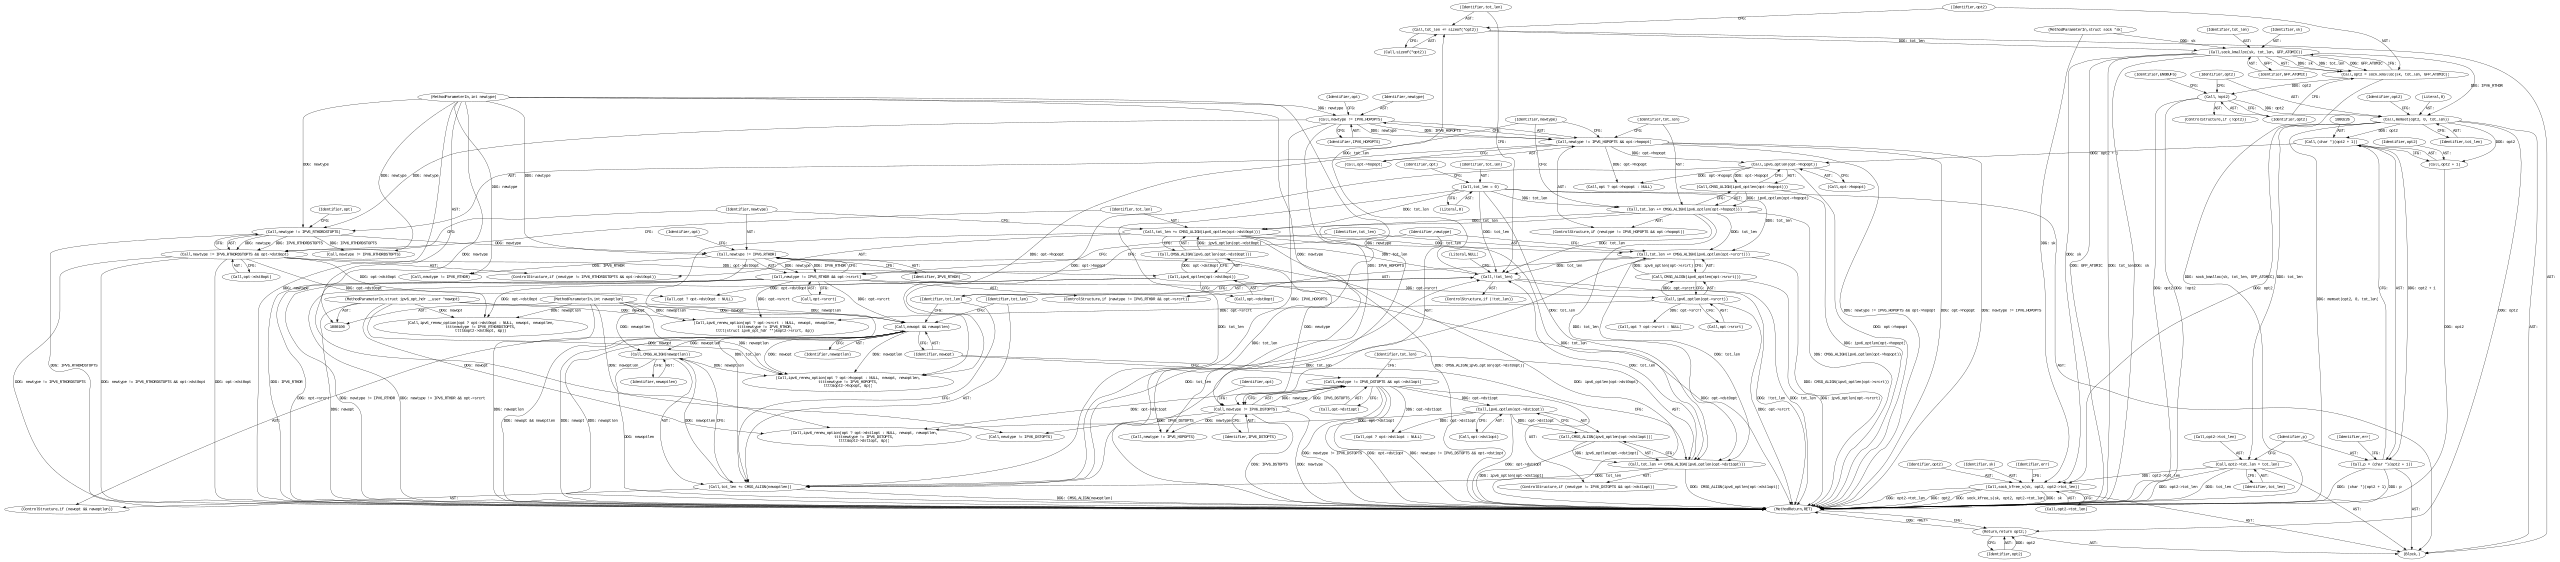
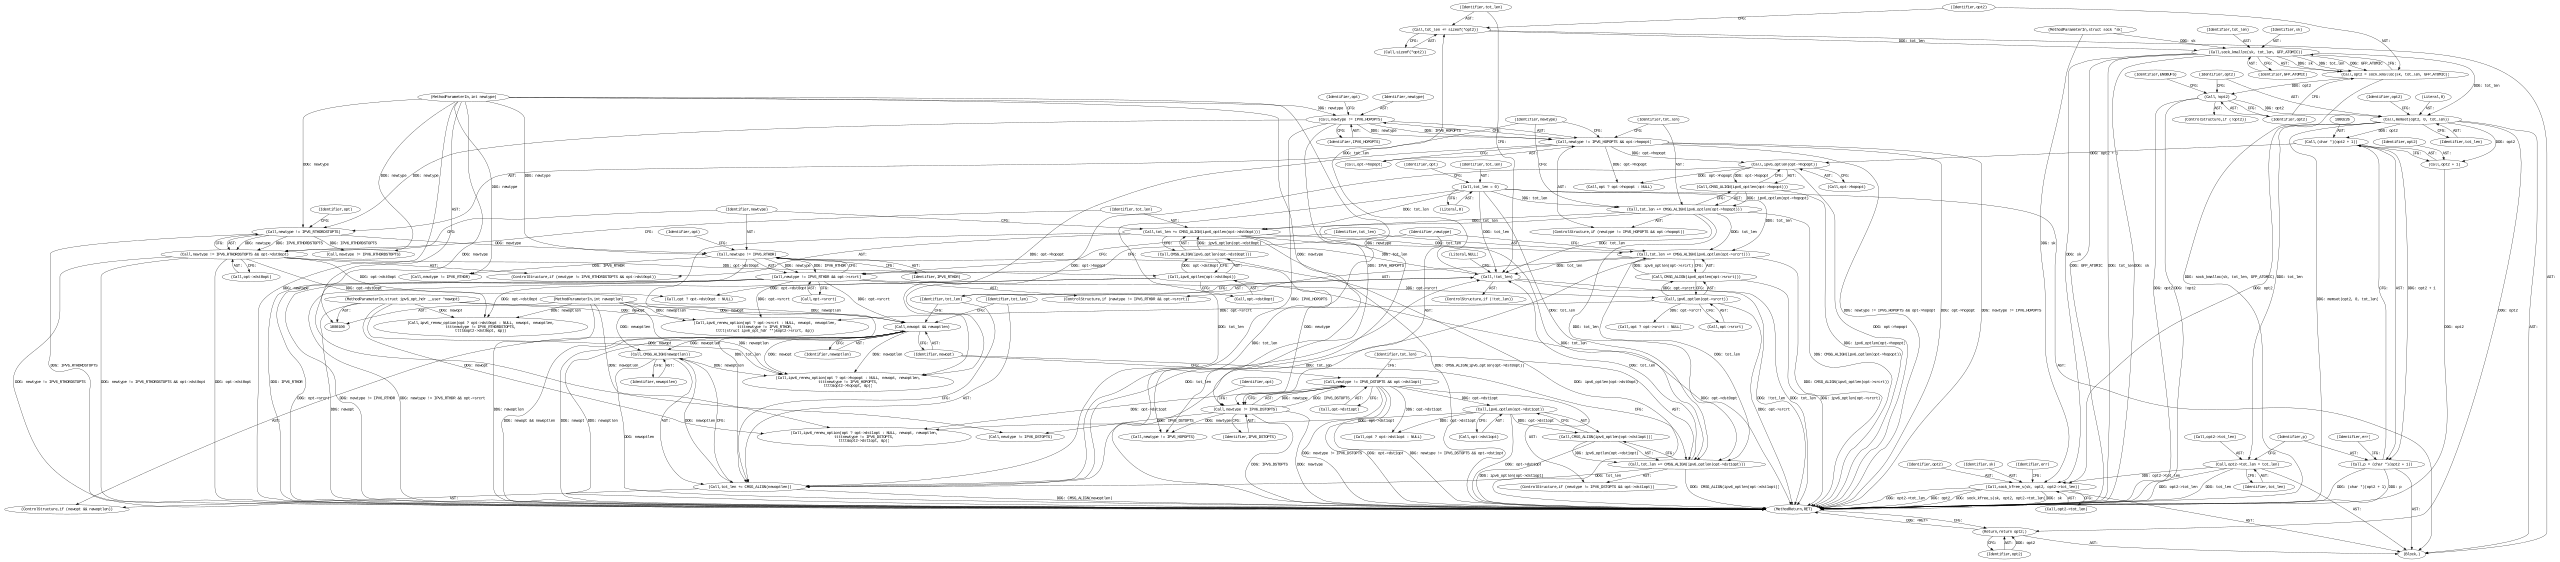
  digraph {
    fontname="Liberation Mono"
    node [fontname="Liberation Mono"]
    edge [fontname="Liberation Mono"]
    n1 [label="(Call,tot_len += sizeof(*opt2))"]
    n2 [label="(Call,sock_kmalloc(sk, tot_len, GFP_ATOMIC))"]
    n3 [label="(Call,sizeof(*opt2))"]
    n4 [label="(Block,)"]
    n5 [label="(MethodReturn,RET)"]
    n6 [label="(Call,opt2 = sock_kmalloc(sk, tot_len, GFP_ATOMIC))"]
    n7 [label="(Call,memset(opt2, 0, tot_len))"]
    n8 [label="(Call,sock_kfree_s(sk, opt2, opt2->tot_len))"]
    n9 [label="(Identifier,GFP_ATOMIC)"]
    n10 [label="(Call,!tot_len)"]
    n11 [label="(Identifier,tot_len)"]
    n12 [label="(ControlStructure,if (!tot_len))"]
    n13 [label="(Call,tot_len += CMSG_ALIGN(newoptlen))"]
    n14 [label="(Call,newopt && newoptlen)"]
    n15 [label="(Return,return opt2;)"]
    n16 [label="(Call,CMSG_ALIGN(newoptlen))"]
    n17 [label="(ControlStructure,if (newopt && newoptlen))"]
    n18 [label="(Call,ipv6_renew_option(opt ? opt->hopopt : NULL, newopt, newoptlen,\n\t\t\t\tnewtype != IPV6_HOPOPTS,\n\t\t\t\t&opt2->hopopt, &p))"]
    n19 [label="(Identifier,newoptlen)"]
    n20 [label="(Identifier,newopt)"]
    n21 [label="(Identifier,newoptlen)"]
    n22 [label="(Call,tot_len += CMSG_ALIGN(ipv6_optlen(opt->dst1opt)))"]
    n23 [label="(Call,newtype != IPV6_DSTOPTS && opt->dst1opt)"]
    n24 [label="(MethodParameterIn,struct ipv6_opt_hdr __user *newopt)"]
    n25 [label="(Call,ipv6_renew_option(opt ? opt->dst0opt : NULL, newopt, newoptlen,\n\t\t\t\tnewtype != IPV6_RTHDRDSTOPTS,\n\t\t\t\t&opt2->dst0opt, &p))"]
    n26 [label="(Call,ipv6_renew_option(opt ? opt->srcrt : NULL, newopt, newoptlen,\n\t\t\t\tnewtype != IPV6_RTHDR,\n\t\t\t\t(struct ipv6_opt_hdr **)&opt2->srcrt, &p))"]
    n27 [label="(Call,ipv6_renew_option(opt ? opt->dst1opt : NULL, newopt, newoptlen,\n\t\t\t\tnewtype != IPV6_DSTOPTS,\n\t\t\t\t&opt2->dst1opt, &p))"]
    1000100
    n29 [label="(MethodParameterIn,int newoptlen)"]
    n30 [label="(Call,tot_len += CMSG_ALIGN(ipv6_optlen(opt->hopopt)))"]
    n31 [label="(Call,CMSG_ALIGN(ipv6_optlen(opt->hopopt)))"]
    n32 [label="(Call,tot_len += CMSG_ALIGN(ipv6_optlen(opt->dst0opt)))"]
    n33 [label="(Call,tot_len += CMSG_ALIGN(ipv6_optlen(opt->srcrt)))"]
    n34 [label="(ControlStructure,if (newtype != IPV6_HOPOPTS && opt->hopopt))"]
    n35 [label="(Call,ipv6_optlen(opt->hopopt))"]
    n36 [label="(Call,CMSG_ALIGN(ipv6_optlen(opt->dst0opt)))"]
    n37 [label="(ControlStructure,if (newtype != IPV6_RTHDRDSTOPTS && opt->dst0opt))"]
    n38 [label="(Call,CMSG_ALIGN(ipv6_optlen(opt->dst1opt)))"]
    n39 [label="(ControlStructure,if (newtype != IPV6_DSTOPTS && opt->dst1opt))"]
    n40 [label="(Call,CMSG_ALIGN(ipv6_optlen(opt->srcrt)))"]
    n41 [label="(ControlStructure,if (newtype != IPV6_RTHDR && opt->srcrt))"]
    n42 [label="(Call,opt ? opt->hopopt : NULL)"]
    n43 [label="(Call,opt->hopopt)"]
    n44 [label="(Call,newtype != IPV6_HOPOPTS && opt->hopopt)"]
    n45 [label="(Call,newtype != IPV6_HOPOPTS)"]
    n46 [label="(Call,opt->hopopt)"]
    n47 [label="(Call,newtype != IPV6_RTHDRDSTOPTS)"]
    n48 [label="(Call,newtype != IPV6_HOPOPTS)"]
    n49 [label="(Identifier,IPV6_HOPOPTS)"]
    n50 [label="(Call,newtype != IPV6_RTHDR)"]
    n51 [label="(Call,newtype != IPV6_RTHDRDSTOPTS)"]
    n52 [label="(Call,newtype != IPV6_RTHDRDSTOPTS && opt->dst0opt)"]
    n53 [label="(MethodParameterIn,int newtype)"]
    n54 [label="(Call,newtype != IPV6_DSTOPTS)"]
    n55 [label="(Call,newtype != IPV6_RTHDR)"]
    n56 [label="(Call,newtype != IPV6_DSTOPTS)"]
    n57 [label="(Identifier,IPV6_DSTOPTS)"]
    n58 [label="(Call,newtype != IPV6_RTHDR && opt->srcrt)"]
    n59 [label="(Identifier,IPV6_RTHDR)"]
    n60 [label="(Call,tot_len = 0)"]
    n61 [label="(Literal,0)"]
    n62 [label="(Call,ipv6_optlen(opt->dst0opt))"]
    n63 [label="(Call,opt->dst0opt)"]
    n64 [label="(Call,opt ? opt->dst0opt : NULL)"]
    n65 [label="(Call,opt->dst0opt)"]
    n66 [label="(Call,ipv6_optlen(opt->dst1opt))"]
    n67 [label="(Call,opt->dst1opt)"]
    n68 [label="(Call,opt ? opt->dst1opt : NULL)"]
    n69 [label="(Call,opt->dst1opt)"]
    n70 [label="(Call,ipv6_optlen(opt->srcrt))"]
    n71 [label="(Call,opt->srcrt)"]
    n72 [label="(Call,opt ? opt->srcrt : NULL)"]
    n73 [label="(Call,opt->srcrt)"]
    n74 [label="(Call,!opt2)"]
    n75 [label="(Call,opt2->tot_len = tot_len)"]
    n76 [label="(Call,(char *)(opt2 + 1))"]
    n77 [label="(Call,opt2 + 1)"]
    n78 [label="(Identifier,tot_len)"]
    n79 [label="(Call,opt2->tot_len)"]
    n80 [label="(ControlStructure,if (!opt2))"]
    n81 [label="(Identifier,opt2)"]
    n82 [label="(Identifier,tot_len)"]
    n83 [label="(Call,p = (char *)(opt2 + 1))"]
    n84 [label="(Identifier,opt2)"]
    n85 [label="(Identifier,tot_len)"]
    n86 [label="(Identifier,opt)"]
    n87 [label="(Identifier,err)"]
    n88 [label="(Identifier,tot_len)"]
    n89 [label="(Identifier,newtype)"]
    n90 [label="(Identifier,opt)"]
    n91 [label="(Identifier,p)"]
    n92 [label="(MethodParameterIn,struct sock *sk)"]
    n93 [label="(Identifier,opt2)"]
    n94 [label="(Identifier,tot_len)"]
    n95 [label="(Identifier,tot_len)"]
    n96 [label="(Identifier,err)"]
    n97 [label="(Identifier,opt2)"]
    n98 [label="(Identifier,sk)"]
    n99 [label="(Identifier,tot_len)"]
    n100 [label="(Identifier,opt2)"]
    n101 [label="(Literal,0)"]
    n102 [label="(Identifier,tot_len)"]
    n103 [label="(Call,opt2->tot_len)"]
    n104 [label="(Identifier,opt)"]
    n105 [label="(Identifier,tot_len)"]
    n106 [label="(Identifier,tot_len)"]
    n107 [label="(Identifier,newtype)"]
    n108 [label="(Identifier,sk)"]
    n109 [label="(Identifier,opt2)"]
    n110 [label="(Identifier,opt)"]
    n111 [label="(Identifier,newtype)"]
    n112 [label="(Literal,NULL)"]
    n113 [label="(Identifier,newtype)"]
    n114 [label="(Identifier,opt)"]
    n115 [label="(Identifier,ENOBUFS)"]
    n116 [label="(Identifier,opt2)"]
    1000226
    n1 -> n2 [label="DDG: tot_len"]
    n1 -> n3 [label="CFG: "]
    n1 -> n4 [label="AST: "]
    n2 -> n5 [label="DDG: GFP_ATOMIC"]
    n2 -> n5 [label="DDG: tot_len"]
    n2 -> n5 [label="DDG: sk"]
    n2 -> n6 [label="AST: "]
    n2 -> n6 [label="DDG: sk"]
    n2 -> n6 [label="DDG: tot_len"]
    n2 -> n6 [label="DDG: GFP_ATOMIC"]
-   n2 -> n7 [label="DDG: IPV6_RTHDR"]
+   n2 -> n7 [label="DDG: tot_len"]
    n2 -> n8 [label="DDG: sk"]
-   n2 -> n9 [label="GFP: "]
+   n2 -> n9 [label="CFG: "]
    n3 -> n1 [label="AST: "]
    n5 -> n15 [label="CFG: "]
    n6 -> n2 [label="CFG: "]
    n6 -> n5 [label="DDG: sock_kmalloc(sk, tot_len, GFP_ATOMIC)"]
    n6 -> n74 [label="DDG: opt2"]
    n7 -> n4 [label="AST: "]
    n7 -> n5 [label="DDG: memset(opt2, 0, tot_len)"]
    n7 -> n8 [label="DDG: opt2"]
    n7 -> n15 [label="DDG: opt2"]
    n7 -> n75 [label="DDG: tot_len"]
    n7 -> n76 [label="DDG: opt2"]
    n7 -> n77 [label="DDG: opt2"]
    n7 -> n78 [label="CFG: "]
    n8 -> n4 [label="AST: "]
    n8 -> n5 [label="DDG: opt2->tot_len"]
    n8 -> n5 [label="DDG: opt2"]
    n8 -> n5 [label="DDG: sock_kfree_s(sk, opt2, opt2->tot_len)"]
    n8 -> n5 [label="DDG: sk"]
    n8 -> n79 [label="CFG: "]
    n9 -> n2 [label="AST: "]
    n10 -> n1 [label="DDG: tot_len"]
    n10 -> n5 [label="DDG: !tot_len"]
    n10 -> n5 [label="DDG: tot_len"]
    n10 -> n11 [label="CFG: "]
    n10 -> n12 [label="AST: "]
    n11 -> n10 [label="AST: "]
    n11 -> n13 [label="CFG: "]
    n11 -> n14 [label="CFG: "]
    n13 -> n5 [label="DDG: CMSG_ALIGN(newoptlen)"]
    n13 -> n10 [label="DDG: tot_len"]
    n13 -> n16 [label="CFG: "]
    n13 -> n17 [label="AST: "]
    n14 -> n5 [label="DDG: newopt && newoptlen"]
    n14 -> n5 [label="DDG: newopt"]
    n14 -> n5 [label="DDG: newoptlen"]
    n14 -> n16 [label="DDG: newoptlen"]
    n14 -> n17 [label="AST: "]
    n14 -> n18 [label="DDG: newopt"]
    n14 -> n18 [label="DDG: newoptlen"]
    n14 -> n20 [label="CFG: "]
    n14 -> n21 [label="CFG: "]
    n15 -> n4 [label="AST: "]
    n15 -> n5 [label="DDG: <RET>"]
    n15 -> n84 [label="CFG: "]
    n16 -> n5 [label="DDG: newoptlen"]
    n16 -> n13 [label="AST: "]
    n16 -> n13 [label="DDG: newoptlen"]
    n16 -> n18 [label="DDG: newoptlen"]
    n16 -> n19 [label="CFG: "]
    n19 -> n16 [label="AST: "]
    n20 -> n14 [label="AST: "]
    n20 -> n22 [label="CFG: "]
    n20 -> n23 [label="CFG: "]
    n21 -> n14 [label="AST: "]
    n22 -> n5 [label="DDG: CMSG_ALIGN(ipv6_optlen(opt->dst1opt))"]
    n22 -> n10 [label="DDG: tot_len"]
    n22 -> n13 [label="DDG: tot_len"]
    n22 -> n38 [label="CFG: "]
    n22 -> n39 [label="AST: "]
    n23 -> n5 [label="DDG: newtype != IPV6_DSTOPTS"]
    n23 -> n5 [label="DDG: opt->dst1opt"]
    n23 -> n5 [label="DDG: newtype != IPV6_DSTOPTS && opt->dst1opt"]
    n23 -> n27 [label="DDG: opt->dst1opt"]
    n23 -> n39 [label="AST: "]
    n23 -> n54 [label="CFG: "]
    n23 -> n66 [label="DDG: opt->dst1opt"]
    n23 -> n68 [label="DDG: opt->dst1opt"]
    n23 -> n69 [label="CFG: "]
    n24 -> n5 [label="DDG: newopt"]
    n24 -> n14 [label="DDG: newopt"]
    n24 -> n18 [label="DDG: newopt"]
    n24 -> n25 [label="DDG: newopt"]
    n24 -> n26 [label="DDG: newopt"]
    n24 -> n27 [label="DDG: newopt"]
    n24 -> 1000100 [label="AST: "]
    n29 -> n5 [label="DDG: newoptlen"]
    n29 -> n14 [label="DDG: newoptlen"]
    n29 -> n16 [label="DDG: newoptlen"]
    n29 -> n18 [label="DDG: newoptlen"]
    n29 -> n25 [label="DDG: newoptlen"]
    n29 -> n26 [label="DDG: newoptlen"]
    n29 -> n27 [label="DDG: newoptlen"]
    n29 -> 1000100 [label="AST: "]
    n30 -> n5 [label="DDG: CMSG_ALIGN(ipv6_optlen(opt->hopopt))"]
    n30 -> n10 [label="DDG: tot_len"]
    n30 -> n13 [label="DDG: tot_len"]
    n30 -> n22 [label="DDG: tot_len"]
    n30 -> n31 [label="CFG: "]
    n30 -> n32 [label="DDG: tot_len"]
    n30 -> n33 [label="DDG: tot_len"]
    n30 -> n34 [label="AST: "]
    n31 -> n5 [label="DDG: ipv6_optlen(opt->hopopt)"]
    n31 -> n30 [label="AST: "]
    n31 -> n30 [label="DDG: ipv6_optlen(opt->hopopt)"]
    n31 -> n35 [label="CFG: "]
    n32 -> n5 [label="DDG: CMSG_ALIGN(ipv6_optlen(opt->dst0opt))"]
    n32 -> n10 [label="DDG: tot_len"]
    n32 -> n13 [label="DDG: tot_len"]
    n32 -> n22 [label="DDG: tot_len"]
    n32 -> n33 [label="DDG: tot_len"]
    n32 -> n36 [label="CFG: "]
    n32 -> n37 [label="AST: "]
    n33 -> n5 [label="DDG: CMSG_ALIGN(ipv6_optlen(opt->srcrt))"]
    n33 -> n10 [label="DDG: tot_len"]
    n33 -> n13 [label="DDG: tot_len"]
    n33 -> n22 [label="DDG: tot_len"]
    n33 -> n40 [label="CFG: "]
    n33 -> n41 [label="AST: "]
    n35 -> n5 [label="DDG: opt->hopopt"]
    n35 -> n18 [label="DDG: opt->hopopt"]
    n35 -> n31 [label="AST: "]
    n35 -> n31 [label="DDG: opt->hopopt"]
    n35 -> n42 [label="DDG: opt->hopopt"]
    n35 -> n43 [label="CFG: "]
    n36 -> n5 [label="DDG: ipv6_optlen(opt->dst0opt)"]
    n36 -> n32 [label="AST: "]
    n36 -> n32 [label="DDG: ipv6_optlen(opt->dst0opt)"]
    n36 -> n62 [label="CFG: "]
    n38 -> n5 [label="DDG: ipv6_optlen(opt->dst1opt)"]
    n38 -> n22 [label="AST: "]
    n38 -> n22 [label="DDG: ipv6_optlen(opt->dst1opt)"]
    n38 -> n66 [label="CFG: "]
    n40 -> n5 [label="DDG: ipv6_optlen(opt->srcrt)"]
    n40 -> n33 [label="AST: "]
    n40 -> n33 [label="DDG: ipv6_optlen(opt->srcrt)"]
    n40 -> n70 [label="CFG: "]
    n43 -> n35 [label="AST: "]
    n44 -> n5 [label="DDG: newtype != IPV6_HOPOPTS && opt->hopopt"]
    n44 -> n5 [label="DDG: opt->hopopt"]
    n44 -> n5 [label="DDG: newtype != IPV6_HOPOPTS"]
    n44 -> n18 [label="DDG: opt->hopopt"]
    n44 -> n34 [label="AST: "]
    n44 -> n35 [label="DDG: opt->hopopt"]
    n44 -> n42 [label="DDG: opt->hopopt"]
    n44 -> n45 [label="CFG: "]
    n44 -> n46 [label="CFG: "]
    n45 -> n5 [label="DDG: IPV6_HOPOPTS"]
    n45 -> n44 [label="AST: "]
    n45 -> n44 [label="DDG: newtype"]
    n45 -> n44 [label="DDG: IPV6_HOPOPTS"]
    n45 -> n47 [label="DDG: newtype"]
    n45 -> n48 [label="DDG: IPV6_HOPOPTS"]
    n45 -> n49 [label="CFG: "]
    n46 -> n44 [label="AST: "]
    n47 -> n5 [label="DDG: IPV6_RTHDRDSTOPTS"]
    n47 -> n50 [label="DDG: newtype"]
    n47 -> n51 [label="DDG: IPV6_RTHDRDSTOPTS"]
    n47 -> n52 [label="AST: "]
    n47 -> n52 [label="DDG: newtype"]
    n47 -> n52 [label="DDG: IPV6_RTHDRDSTOPTS"]
    n49 -> n45 [label="AST: "]
    n50 -> n5 [label="DDG: IPV6_RTHDR"]
    n50 -> n54 [label="DDG: newtype"]
    n50 -> n55 [label="DDG: IPV6_RTHDR"]
    n50 -> n58 [label="AST: "]
    n50 -> n58 [label="DDG: newtype"]
    n50 -> n58 [label="DDG: IPV6_RTHDR"]
    n50 -> n59 [label="CFG: "]
    n52 -> n5 [label="DDG: newtype != IPV6_RTHDRDSTOPTS"]
    n52 -> n5 [label="DDG: newtype != IPV6_RTHDRDSTOPTS && opt->dst0opt"]
    n52 -> n5 [label="DDG: opt->dst0opt"]
    n52 -> n25 [label="DDG: opt->dst0opt"]
    n52 -> n37 [label="AST: "]
    n52 -> n47 [label="CFG: "]
    n52 -> n62 [label="DDG: opt->dst0opt"]
    n52 -> n64 [label="DDG: opt->dst0opt"]
    n52 -> n65 [label="CFG: "]
    n53 -> n5 [label="DDG: newtype"]
    n53 -> 1000100 [label="AST: "]
    n53 -> n45 [label="DDG: newtype"]
    n53 -> n47 [label="DDG: newtype"]
    n53 -> n48 [label="DDG: newtype"]
    n53 -> n50 [label="DDG: newtype"]
    n53 -> n51 [label="DDG: newtype"]
    n53 -> n54 [label="DDG: newtype"]
    n53 -> n55 [label="DDG: newtype"]
    n53 -> n56 [label="DDG: newtype"]
    n54 -> n5 [label="DDG: IPV6_DSTOPTS"]
    n54 -> n5 [label="DDG: newtype"]
    n54 -> n23 [label="AST: "]
    n54 -> n23 [label="DDG: newtype"]
    n54 -> n23 [label="DDG: IPV6_DSTOPTS"]
    n54 -> n48 [label="DDG: newtype"]
    n54 -> n56 [label="DDG: IPV6_DSTOPTS"]
    n54 -> n57 [label="CFG: "]
    n57 -> n54 [label="AST: "]
    n58 -> n5 [label="DDG: opt->srcrt"]
    n58 -> n5 [label="DDG: newtype != IPV6_RTHDR"]
    n58 -> n5 [label="DDG: newtype != IPV6_RTHDR && opt->srcrt"]
    n58 -> n14 [label="DDG: opt->srcrt"]
    n58 -> n26 [label="DDG: opt->srcrt"]
    n58 -> n41 [label="AST: "]
    n58 -> n50 [label="CFG: "]
    n58 -> n70 [label="DDG: opt->srcrt"]
    n58 -> n71 [label="CFG: "]
    n59 -> n50 [label="AST: "]
    n60 -> n4 [label="AST: "]
    n60 -> n10 [label="DDG: tot_len"]
    n60 -> n13 [label="DDG: tot_len"]
    n60 -> n22 [label="DDG: tot_len"]
    n60 -> n30 [label="DDG: tot_len"]
    n60 -> n32 [label="DDG: tot_len"]
    n60 -> n33 [label="DDG: tot_len"]
    n60 -> n61 [label="CFG: "]
    n61 -> n60 [label="AST: "]
    n62 -> n5 [label="DDG: opt->dst0opt"]
    n62 -> n25 [label="DDG: opt->dst0opt"]
    n62 -> n36 [label="AST: "]
    n62 -> n36 [label="DDG: opt->dst0opt"]
    n62 -> n63 [label="CFG: "]
    n62 -> n64 [label="DDG: opt->dst0opt"]
    n63 -> n62 [label="AST: "]
    n65 -> n52 [label="AST: "]
    n66 -> n5 [label="DDG: opt->dst1opt"]
    n66 -> n27 [label="DDG: opt->dst1opt"]
    n66 -> n38 [label="AST: "]
    n66 -> n38 [label="DDG: opt->dst1opt"]
    n66 -> n67 [label="CFG: "]
    n66 -> n68 [label="DDG: opt->dst1opt"]
    n67 -> n66 [label="AST: "]
    n69 -> n23 [label="AST: "]
    n70 -> n5 [label="DDG: opt->srcrt"]
    n70 -> n26 [label="DDG: opt->srcrt"]
    n70 -> n40 [label="AST: "]
    n70 -> n40 [label="DDG: opt->srcrt"]
    n70 -> n72 [label="DDG: opt->srcrt"]
    n70 -> n73 [label="CFG: "]
    n71 -> n58 [label="AST: "]
    n73 -> n70 [label="AST: "]
    n74 -> n5 [label="DDG: opt2"]
    n74 -> n5 [label="DDG: !opt2"]
    n74 -> n7 [label="DDG: opt2"]
    n74 -> n80 [label="AST: "]
    n74 -> n81 [label="CFG: "]
    n75 -> n4 [label="AST: "]
    n75 -> n5 [label="DDG: opt2->tot_len"]
    n75 -> n5 [label="DDG: tot_len"]
    n75 -> n8 [label="DDG: opt2->tot_len"]
    n75 -> n82 [label="CFG: "]
    n76 -> n35 [label="DDG: opt2 + 1"]
    n76 -> n77 [label="CFG: "]
    n76 -> n83 [label="AST: "]
    n76 -> n83 [label="DDG: opt2 + 1"]
    n77 -> n5 [label="DDG: opt2"]
    n77 -> n76 [label="AST: "]
    n78 -> n7 [label="AST: "]
    n79 -> n8 [label="AST: "]
    n81 -> n6 [label="CFG: "]
    n81 -> n74 [label="AST: "]
    n82 -> n75 [label="AST: "]
    n83 -> n4 [label="AST: "]
    n83 -> n5 [label="DDG: (char *)(opt2 + 1)"]
    n83 -> n5 [label="DDG: p"]
    n83 -> n76 [label="CFG: "]
    n84 -> n15 [label="AST: "]
    n84 -> n15 [label="DDG: opt2"]
    n85 -> n30 [label="AST: "]
    n85 -> n44 [label="CFG: "]
    n86 -> n45 [label="CFG: "]
    n87 -> n8 [label="CFG: "]
    n88 -> n33 [label="AST: "]
    n88 -> n58 [label="CFG: "]
    n89 -> n33 [label="CFG: "]
    n89 -> n54 [label="AST: "]
    n89 -> n58 [label="CFG: "]
    n90 -> n54 [label="CFG: "]
    n91 -> n75 [label="CFG: "]
    n91 -> n83 [label="AST: "]
    n92 -> n2 [label="DDG: sk"]
    n92 -> n8 [label="DDG: sk"]
    n93 -> n1 [label="CFG: "]
    n93 -> n6 [label="AST: "]
    n94 -> n2 [label="AST: "]
    n95 -> n22 [label="AST: "]
    n95 -> n23 [label="CFG: "]
    n96 -> n83 [label="CFG: "]
    n97 -> n8 [label="AST: "]
    n98 -> n8 [label="AST: "]
    n99 -> n60 [label="AST: "]
    n100 -> n7 [label="CFG: "]
    n101 -> n7 [label="AST: "]
    n102 -> n13 [label="AST: "]
    n102 -> n14 [label="CFG: "]
    n103 -> n75 [label="AST: "]
    n104 -> n47 [label="CFG: "]
    n105 -> n32 [label="AST: "]
    n105 -> n52 [label="CFG: "]
    n106 -> n1 [label="AST: "]
    n106 -> n10 [label="CFG: "]
    n107 -> n30 [label="CFG: "]
    n107 -> n44 [label="CFG: "]
    n107 -> n47 [label="AST: "]
    n108 -> n2 [label="AST: "]
    n109 -> n7 [label="AST: "]
    n109 -> n74 [label="CFG: "]
    n110 -> n60 [label="CFG: "]
    n111 -> n32 [label="CFG: "]
    n111 -> n50 [label="AST: "]
    n111 -> n52 [label="CFG: "]
    n112 -> n10 [label="CFG: "]
    n113 -> n45 [label="AST: "]
    n114 -> n50 [label="CFG: "]
    n115 -> n74 [label="CFG: "]
    n116 -> n77 [label="AST: "]
    1000226 -> n76 [label="AST: "]
  }
